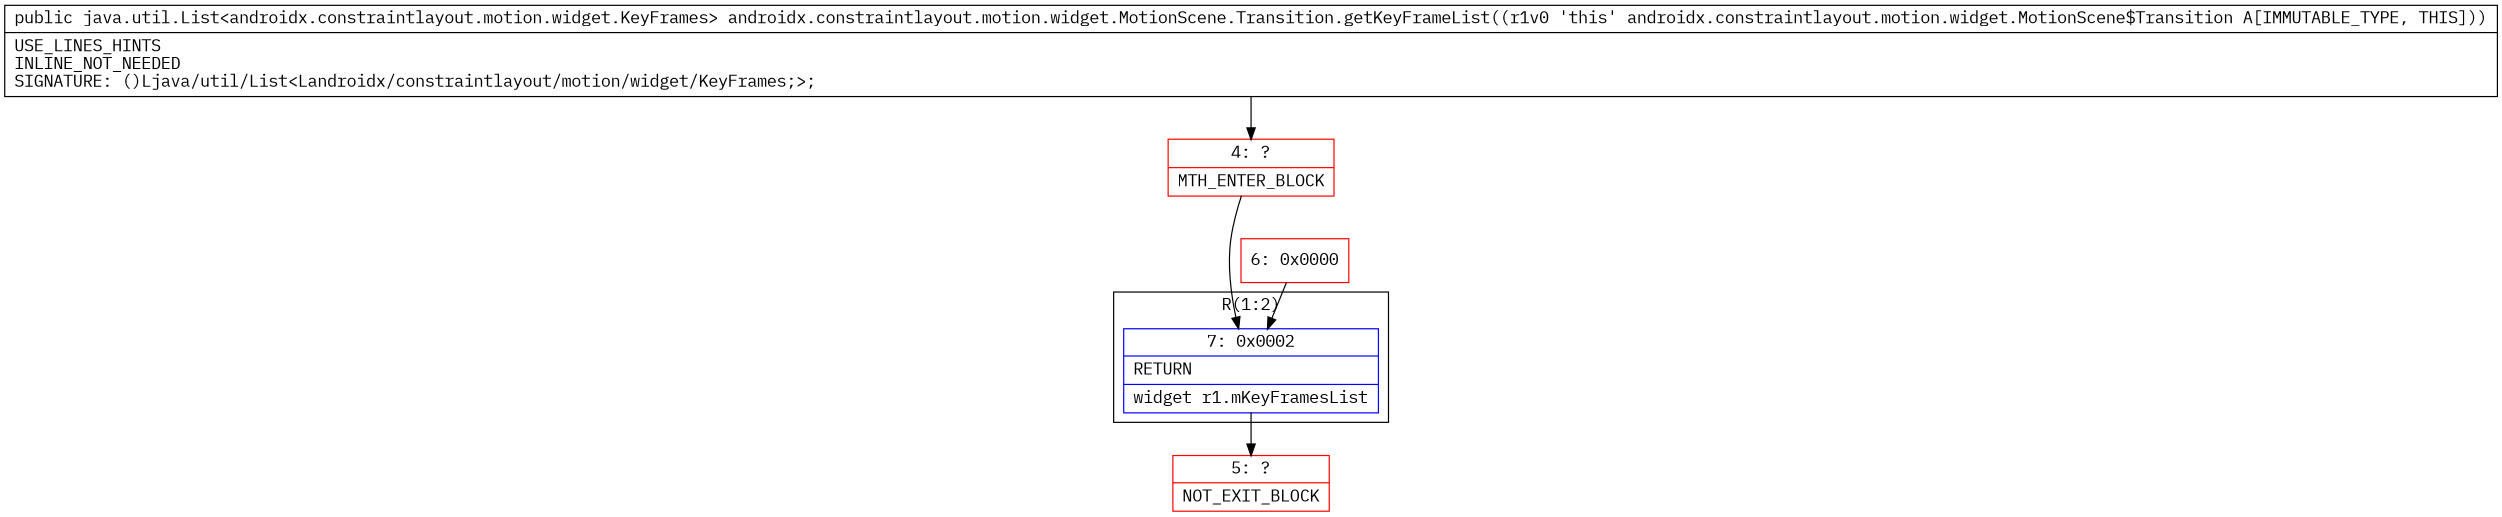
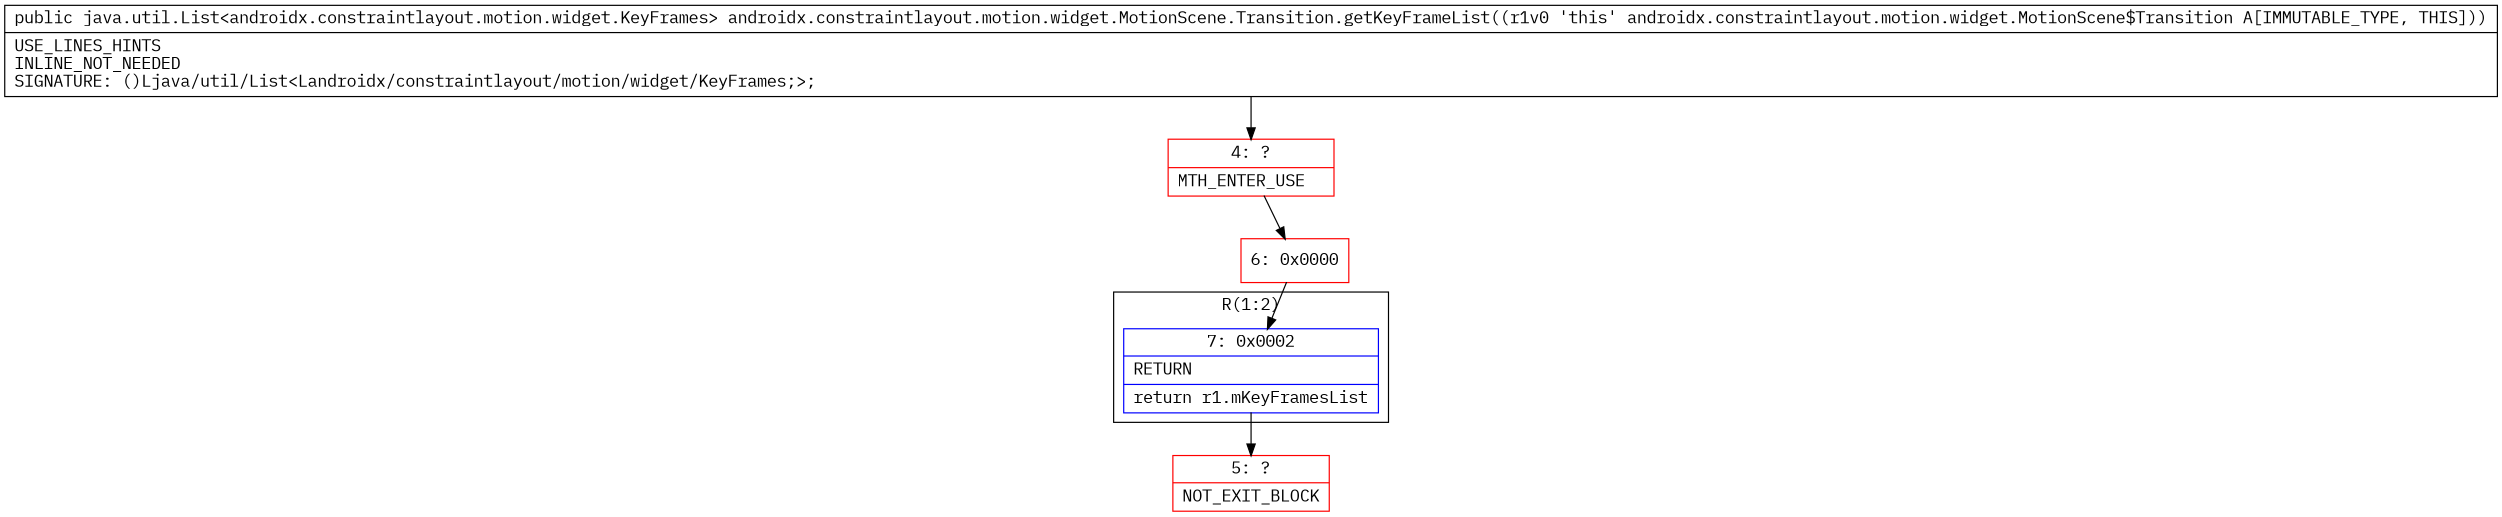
  digraph {
    fontname="IBM Plex Mono"
    node [color=red fontname="IBM Plex Mono" shape=record]
    edge [fontname="IBM Plex Mono"]
-   n1 [color=blue label="{7\:\ 0x0002|RETURN\l|widget r1.mKeyFramesList\l}"]
+   n1 [color=blue label="{7\:\ 0x0002|RETURN\l|return r1.mKeyFramesList\l}"]
    n2 [label="{5\:\ ?|NOT_EXIT_BLOCK\l}"]
-   n3 [label="{4\:\ ?|MTH_ENTER_BLOCK\l}"]
+   n3 [label="{4\:\ ?|MTH_ENTER_USE\l}"]
    n4 [label="{6\:\ 0x0000}"]
    n5 [label="{public java.util.List\<androidx.constraintlayout.motion.widget.KeyFrames\> androidx.constraintlayout.motion.widget.MotionScene.Transition.getKeyFrameList((r1v0 'this' androidx.constraintlayout.motion.widget.MotionScene$Transition A[IMMUTABLE_TYPE, THIS]))  | USE_LINES_HINTS\lINLINE_NOT_NEEDED\lSIGNATURE: ()Ljava\/util\/List\<Landroidx\/constraintlayout\/motion\/widget\/KeyFrames;\>;\l}" color=""]
    subgraph cluster_1 {
      label="R(1:2)"
      n1
    }
    n1 -> n2
-   n3 -> n1
+   n3 -> n4
    n4 -> n1
    n5 -> n3
  }
